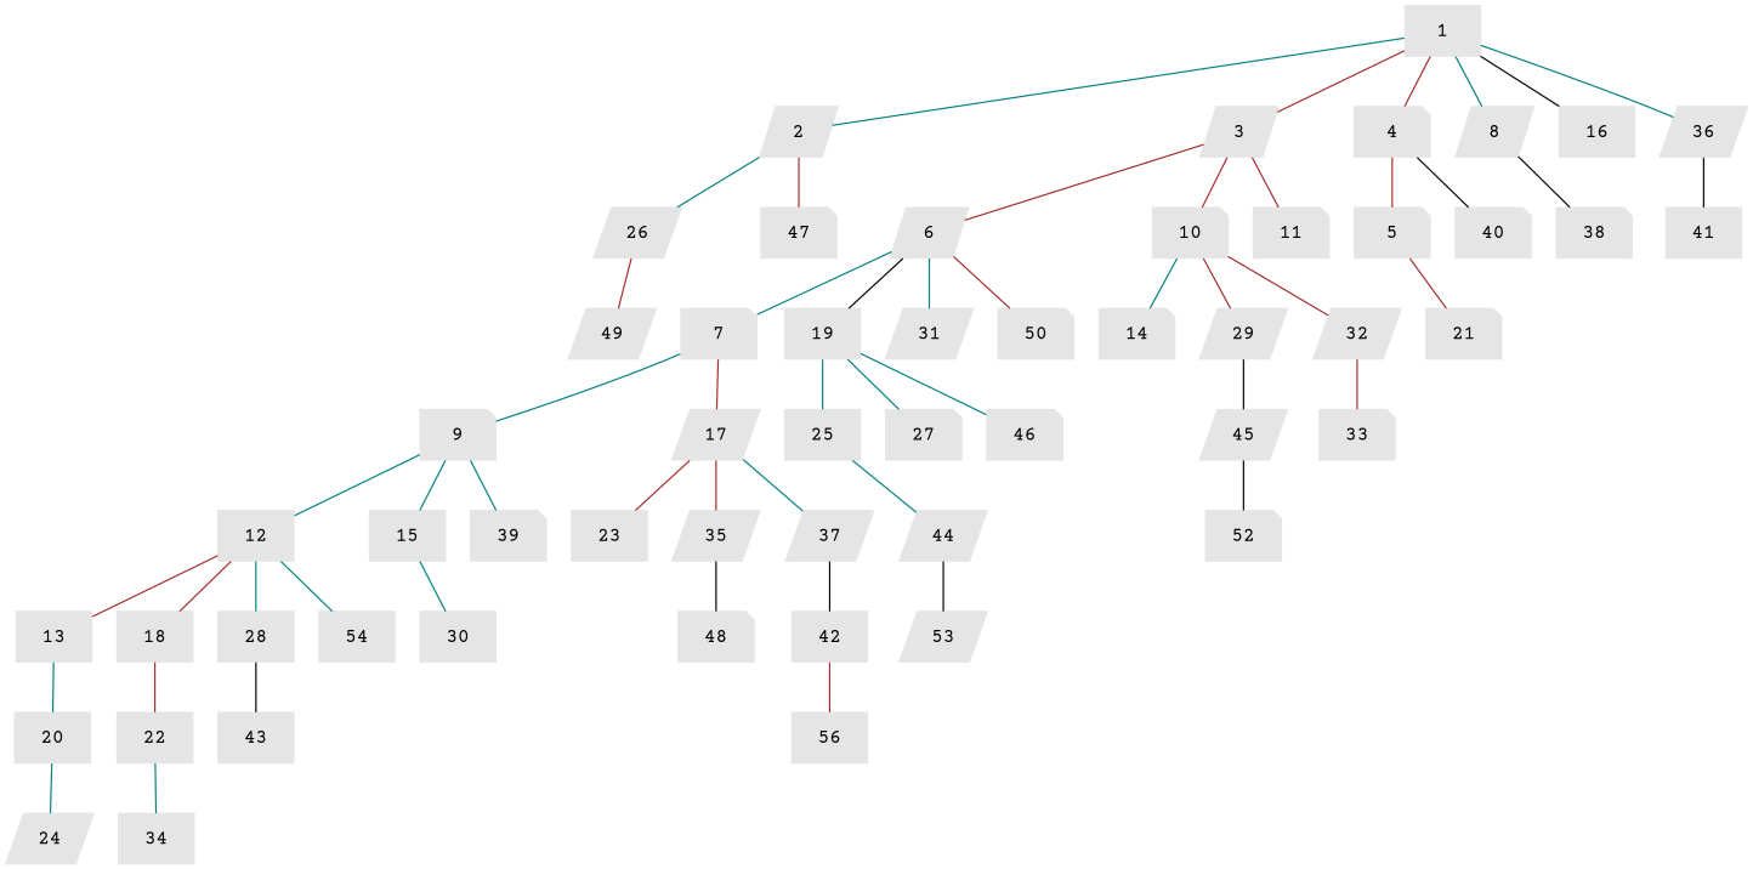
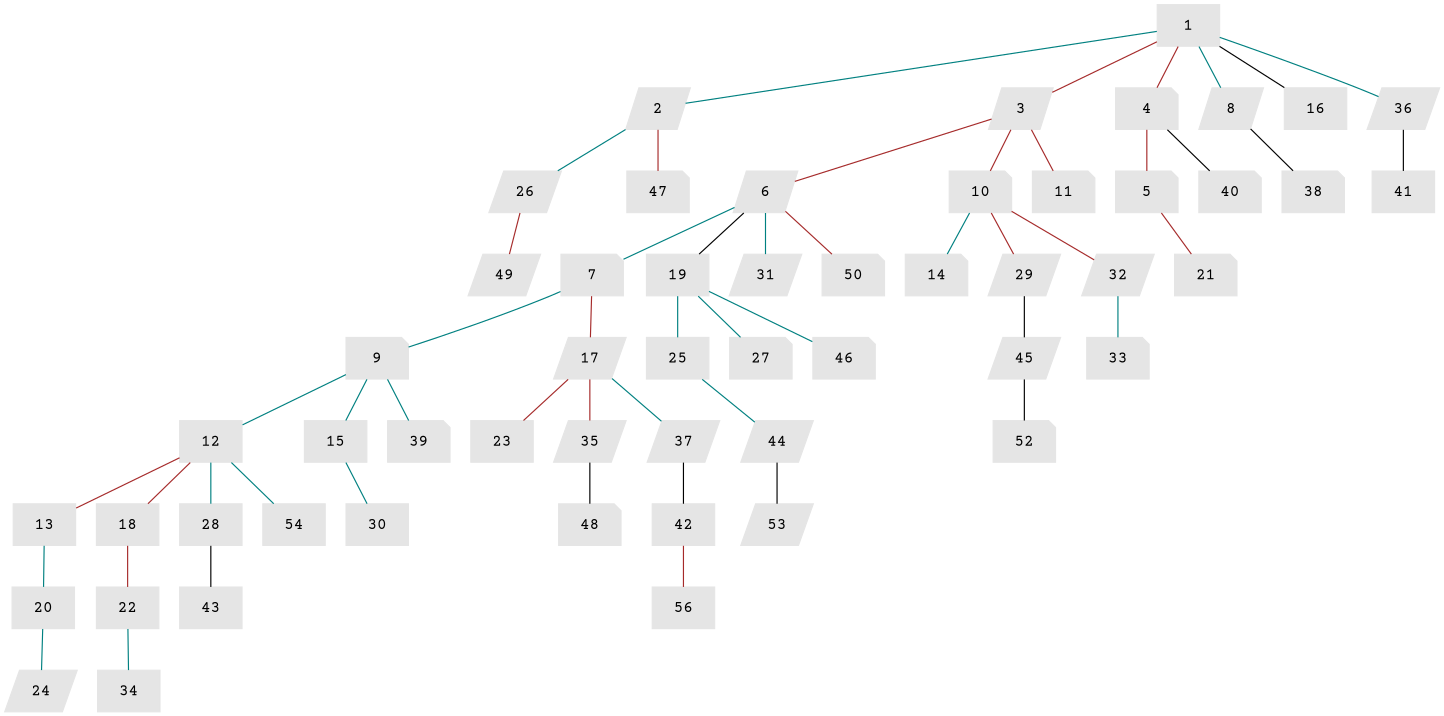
  graph {
    fontname="Courier Prime"
    node [color=gray90 fontname="Courier Prime" shape=box style=filled]
    edge [color=teal fontname="Courier Prime"]
    2 [shape=parallelogram]
    1
    3 [shape=parallelogram]
    4 [shape=note]
    8 [shape=parallelogram]
    16
    36 [shape=parallelogram]
    26 [shape=parallelogram]
    47 [shape=note]
    6 [shape=parallelogram]
    10 [shape=note]
    11 [shape=note]
    5 [shape=note]
    40 [shape=note]
    38 [shape=note]
    41
    49 [shape=parallelogram]
    7 [shape=note]
    19
    31 [shape=parallelogram]
    50 [shape=note]
    14 [shape=note]
    29 [shape=parallelogram]
    32 [shape=parallelogram]
    21 [shape=note]
    9 [shape=note]
    17 [shape=parallelogram]
    25
    27 [shape=note]
    46 [shape=note]
    12
    15
    39 [shape=note]
    23
    35 [shape=parallelogram]
    37 [shape=parallelogram]
    13
    18
    28
    54
    30
    45 [shape=parallelogram]
    33 [shape=note]
    20
    22
    43
    24 [shape=parallelogram]
    48 [shape=note]
    42
    34
    44 [shape=parallelogram]
    53 [shape=parallelogram]
    52 [shape=note]
    n54 [label=56]
    2 -- 26
    2 -- 47 [color=brown]
    1 -- 2
    1 -- 3 [color=brown]
    1 -- 4 [color=brown]
    1 -- 8
    1 -- 16 [color=black]
    1 -- 36
    3 -- 6 [color=brown]
    3 -- 10 [color=brown]
    3 -- 11 [color=brown]
    4 -- 5 [color=brown]
    4 -- 40 [color=black]
    8 -- 38 [color=black]
    36 -- 41 [color=black]
    26 -- 49 [color=brown]
    6 -- 7
    6 -- 19 [color=black]
    6 -- 31
    6 -- 50 [color=brown]
    10 -- 14
    10 -- 29 [color=brown]
    10 -- 32 [color=brown]
    5 -- 21 [color=brown]
    7 -- 9
    7 -- 17 [color=brown]
    19 -- 25
    19 -- 27
    19 -- 46
    29 -- 45 [color=black]
-   32 -- 33 [color=brown]
+   32 -- 33
    9 -- 12
    9 -- 15
    9 -- 39
    17 -- 23 [color=brown]
    17 -- 35 [color=brown]
    17 -- 37
    25 -- 44
    12 -- 13 [color=brown]
    12 -- 18 [color=brown]
    12 -- 28
    12 -- 54
    15 -- 30
    35 -- 48 [color=black]
    37 -- 42 [color=black]
    13 -- 20
    18 -- 22 [color=brown]
    28 -- 43 [color=black]
    45 -- 52 [color=black]
    20 -- 24
    22 -- 34
    42 -- n54 [color=brown]
    44 -- 53 [color=black]
  }
